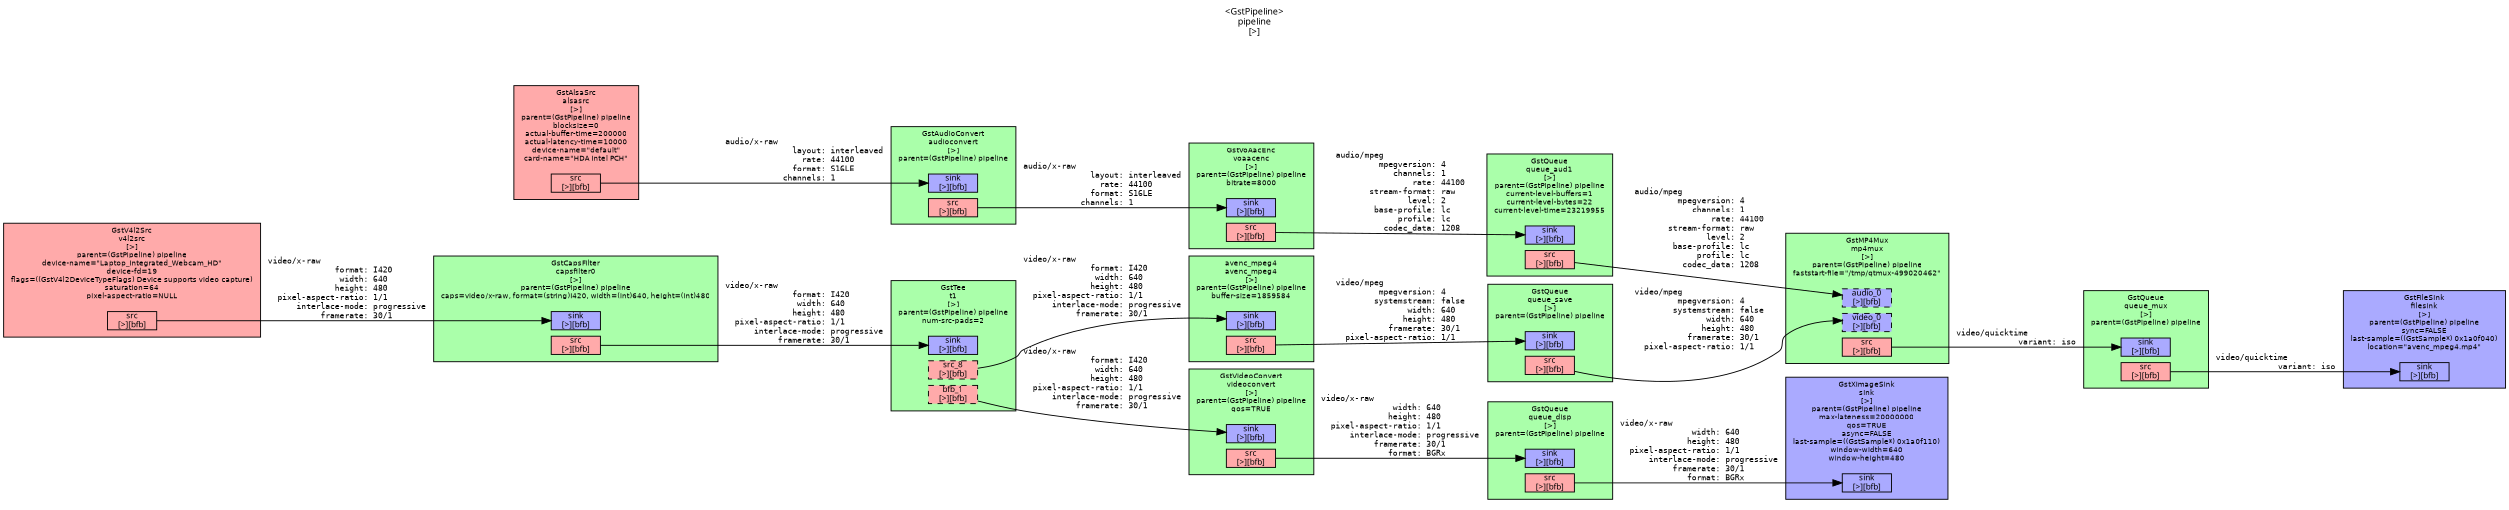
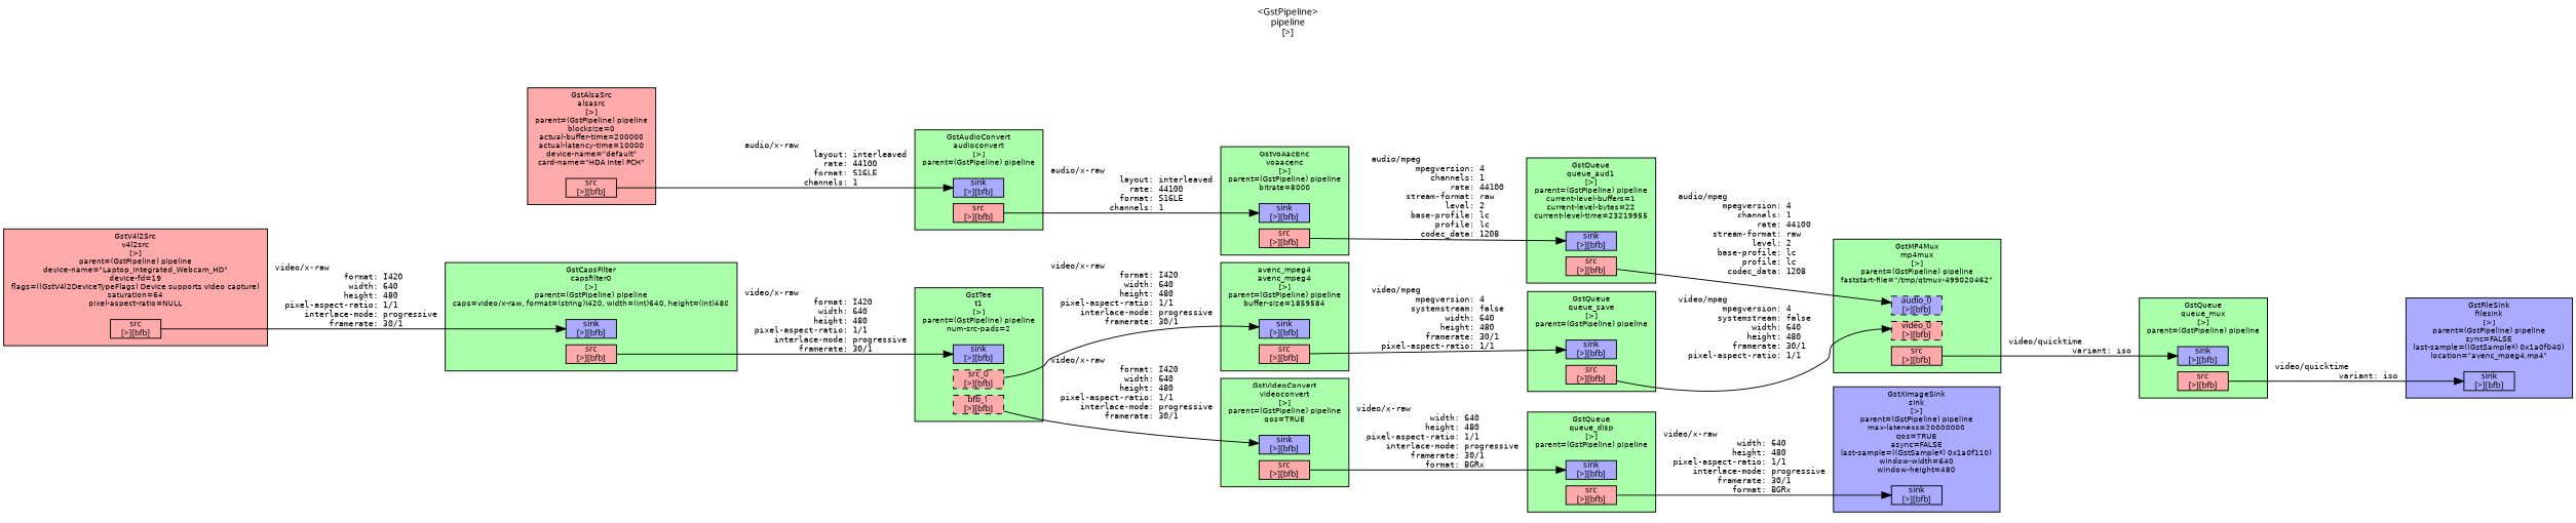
  digraph {
    fontname=sans
    fontsize=10
    label="<GstPipeline>\npipeline\n[>]"
    labelloc=t
    nodesep=.1
    rankdir=LR
    ranksep=.2
    node [color=black fillcolor="#aaaaff" fontname=sans fontsize=9 margin="0.0,0.0" shape=box style="filled,solid"]
    edge [fontname=monospace fontsize=9 labelfontsize=6]
    n1 [height=0.2 label="sink\n[>][bfb]"]
    n2 [fillcolor="#ffaaaa" height=0.2 label="src\n[>][bfb]"]
    n3 [height=0.2 label="sink\n[>][bfb]"]
-   n4 [height=0.2 label="video_0\n[>][bfb]" style="filled,dashed"]
+   n4 [fillcolor="#ffaaaa" height=0.2 label="video_0\n[>][bfb]" style="filled,dashed"]
    n5 [height=0.2 label="audio_0\n[>][bfb]" style="filled,dashed"]
    n6 [fillcolor="#ffaaaa" height=0.2 label="src\n[>][bfb]"]
    n7 [height=0.2 label="sink\n[>][bfb]"]
    n8 [fillcolor="#ffaaaa" height=0.2 label="src\n[>][bfb]"]
    n9 [height=0.2 label="sink\n[>][bfb]"]
    n10 [fillcolor="#ffaaaa" height=0.2 label="src\n[>][bfb]"]
    n11 [height=0.2 label="sink\n[>][bfb]"]
    n12 [fillcolor="#ffaaaa" height=0.2 label="src\n[>][bfb]"]
    n13 [height=0.2 label="sink\n[>][bfb]"]
    n14 [fillcolor="#ffaaaa" height=0.2 label="src\n[>][bfb]"]
    n15 [height=0.2 label="sink\n[>][bfb]"]
    n16 [fillcolor="#ffaaaa" height=0.2 label="src\n[>][bfb]"]
    n17 [height=0.2 label="sink\n[>][bfb]"]
    n18 [fillcolor="#ffaaaa" height=0.2 label="src\n[>][bfb]"]
    n19 [height=0.2 label="sink\n[>][bfb]"]
-   n20 [fillcolor="#ffaaaa" height=0.2 label="src_8\n[>][bfb]" style="filled,dashed"]
+   n20 [fillcolor="#ffaaaa" height=0.2 label="src_0\n[>][bfb]" style="filled,dashed"]
    n21 [fillcolor="#ffaaaa" height=0.2 label="bfb_1\n[>][bfb]" style="filled,dashed"]
    n22 [height=0.2 label="sink\n[>][bfb]"]
    n23 [fillcolor="#ffaaaa" height=0.2 label="src\n[>][bfb]"]
    n24 [height=0.2 label="sink\n[>][bfb]"]
    n25 [fillcolor="#ffaaaa" height=0.2 label="src\n[>][bfb]"]
    n26 [height=0.2 label="sink\n[>][bfb]"]
    n27 [fillcolor="#ffaaaa" height=0.2 label="src\n[>][bfb]"]
    n28 [fillcolor="#ffaaaa" height=0.2 label="src\n[>][bfb]"]
    subgraph cluster_1 {
      color=black
      fillcolor="#aaffaa"
      fontname="Bitstream Vera Sans"
      fontsize=8
      label="GstCapsFilter\ncapsfilter0\n[>]\nparent=(GstPipeline) pipeline\ncaps=video/x-raw, format=(string)I420, width=(int)640, height=(int)480"
      style=filled
      n1
      n2
    }
    subgraph cluster_2 {
      color=black
      fillcolor="#aaaaff"
      fontname="Bitstream Vera Sans"
      fontsize=8
      label="GstFileSink\nfilesink\n[>]\nparent=(GstPipeline) pipeline\nsync=FALSE\nlast-sample=((GstSample*) 0x1a0f040)\nlocation=\"avenc_mpeg4.mp4\""
      style=filled
      n3
    }
    subgraph cluster_3 {
      color=black
      fillcolor="#aaffaa"
      fontname="Bitstream Vera Sans"
      fontsize=8
      label="GstMP4Mux\nmp4mux\n[>]\nparent=(GstPipeline) pipeline\nfaststart-file=\"/tmp/qtmux-499020462\""
      style=filled
      n4
      n5
      n6
    }
    subgraph cluster_4 {
      color=black
      fillcolor="#aaffaa"
      fontname="Bitstream Vera Sans"
      fontsize=8
      label="GstQueue\nqueue_mux\n[>]\nparent=(GstPipeline) pipeline"
      style=filled
      n7
      n8
    }
    subgraph cluster_5 {
      color=black
      fillcolor="#aaffaa"
      fontname="Bitstream Vera Sans"
      fontsize=8
      label="GstQueue\nqueue_save\n[>]\nparent=(GstPipeline) pipeline"
      style=filled
      n9
      n10
    }
    subgraph cluster_6 {
      color=black
      fillcolor="#aaffaa"
      fontname="Bitstream Vera Sans"
      fontsize=8
      label="avenc_mpeg4\navenc_mpeg4\n[>]\nparent=(GstPipeline) pipeline\nbuffer-size=1859584"
      style=filled
      n11
      n12
    }
    subgraph cluster_7 {
      color=black
      fillcolor="#aaaaff"
      fontname="Bitstream Vera Sans"
      fontsize=8
      label="GstXImageSink\nsink\n[>]\nparent=(GstPipeline) pipeline\nmax-lateness=20000000\nqos=TRUE\nasync=FALSE\nlast-sample=((GstSample*) 0x1a0f110)\nwindow-width=640\nwindow-height=480"
      style=filled
      n13
    }
    subgraph cluster_8 {
      color=black
      fillcolor="#ffaaaa"
      fontname="Bitstream Vera Sans"
      fontsize=8
      label="GstAlsaSrc\nalsasrc\n[>]\nparent=(GstPipeline) pipeline\nblocksize=0\nactual-buffer-time=200000\nactual-latency-time=10000\ndevice-name=\"default\"\ncard-name=\"HDA Intel PCH\""
      style=filled
      n14
    }
    subgraph cluster_9 {
      color=black
      fillcolor="#aaffaa"
      fontname="Bitstream Vera Sans"
      fontsize=8
      label="GstQueue\nqueue_disp\n[>]\nparent=(GstPipeline) pipeline"
      style=filled
      n15
      n16
    }
    subgraph cluster_10 {
      color=black
      fillcolor="#aaffaa"
      fontname="Bitstream Vera Sans"
      fontsize=8
      label="GstVideoConvert\nvideoconvert\n[>]\nparent=(GstPipeline) pipeline\nqos=TRUE"
      style=filled
      n17
      n18
    }
    subgraph cluster_11 {
      color=black
      fillcolor="#aaffaa"
      fontname="Bitstream Vera Sans"
      fontsize=8
      label="GstTee\nt1\n[>]\nparent=(GstPipeline) pipeline\nnum-src-pads=2"
      style=filled
      n19
      n20
      n21
    }
    subgraph cluster_12 {
      color=black
      fillcolor="#aaffaa"
      fontname="Bitstream Vera Sans"
      fontsize=8
      label="GstQueue\nqueue_aud1\n[>]\nparent=(GstPipeline) pipeline\ncurrent-level-buffers=1\ncurrent-level-bytes=22\ncurrent-level-time=23219955"
      style=filled
      n22
      n23
    }
    subgraph cluster_13 {
      color=black
      fillcolor="#aaffaa"
      fontname="Bitstream Vera Sans"
      fontsize=8
      label="GstVoAacEnc\nvoaacenc\n[>]\nparent=(GstPipeline) pipeline\nbitrate=8000"
      style=filled
      n24
      n25
    }
    subgraph cluster_14 {
      color=black
      fillcolor="#aaffaa"
      fontname="Bitstream Vera Sans"
      fontsize=8
      label="GstAudioConvert\naudioconvert\n[>]\nparent=(GstPipeline) pipeline"
      style=filled
      n26
      n27
    }
    subgraph cluster_15 {
      color=black
      fillcolor="#ffaaaa"
      fontname="Bitstream Vera Sans"
      fontsize=8
      label="GstV4l2Src\nv4l2src\n[>]\nparent=(GstPipeline) pipeline\ndevice-name=\"Laptop_Integrated_Webcam_HD\"\ndevice-fd=19\nflags=((GstV4l2DeviceTypeFlags) Device supports video capture)\nsaturation=64\npixel-aspect-ratio=NULL"
      style=filled
      n28
    }
    n2 -> n19 [label="video/x-raw\l              format: I420\l               width: 640\l              height: 480\l  pixel-aspect-ratio: 1/1\l      interlace-mode: progressive\l           framerate: 30/1\l"]
    n6 -> n7 [label="video/quicktime\l             variant: iso\l"]
    n8 -> n3 [label="video/quicktime\l             variant: iso\l"]
    n10 -> n4 [label="video/mpeg\l         mpegversion: 4\l        systemstream: false\l               width: 640\l              height: 480\l           framerate: 30/1\l  pixel-aspect-ratio: 1/1\l"]
    n12 -> n9 [label="video/mpeg\l         mpegversion: 4\l        systemstream: false\l               width: 640\l              height: 480\l           framerate: 30/1\l  pixel-aspect-ratio: 1/1\l"]
    n14 -> n26 [label="audio/x-raw\l              layout: interleaved\l                rate: 44100\l              format: S16LE\l            channels: 1\l"]
    n16 -> n13 [label="video/x-raw\l               width: 640\l              height: 480\l  pixel-aspect-ratio: 1/1\l      interlace-mode: progressive\l           framerate: 30/1\l              format: BGRx\l"]
    n18 -> n15 [label="video/x-raw\l               width: 640\l              height: 480\l  pixel-aspect-ratio: 1/1\l      interlace-mode: progressive\l           framerate: 30/1\l              format: BGRx\l"]
    n20 -> n11 [label="video/x-raw\l              format: I420\l               width: 640\l              height: 480\l  pixel-aspect-ratio: 1/1\l      interlace-mode: progressive\l           framerate: 30/1\l"]
    n21 -> n17 [label="video/x-raw\l              format: I420\l               width: 640\l              height: 480\l  pixel-aspect-ratio: 1/1\l      interlace-mode: progressive\l           framerate: 30/1\l"]
    n23 -> n5 [label="audio/mpeg\l         mpegversion: 4\l            channels: 1\l                rate: 44100\l       stream-format: raw\l               level: 2\l        base-profile: lc\l             profile: lc\l          codec_data: 1208\l"]
    n25 -> n22 [label="audio/mpeg\l         mpegversion: 4\l            channels: 1\l                rate: 44100\l       stream-format: raw\l               level: 2\l        base-profile: lc\l             profile: lc\l          codec_data: 1208\l"]
    n27 -> n24 [label="audio/x-raw\l              layout: interleaved\l                rate: 44100\l              format: S16LE\l            channels: 1\l"]
    n28 -> n1 [label="video/x-raw\l              format: I420\l               width: 640\l              height: 480\l  pixel-aspect-ratio: 1/1\l      interlace-mode: progressive\l           framerate: 30/1\l"]
  }
